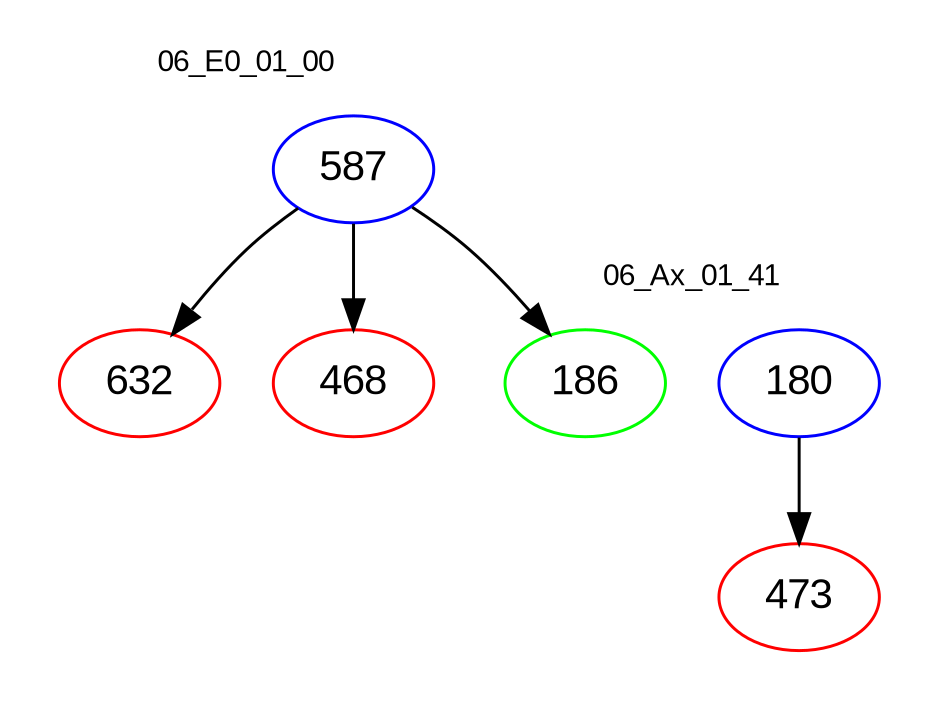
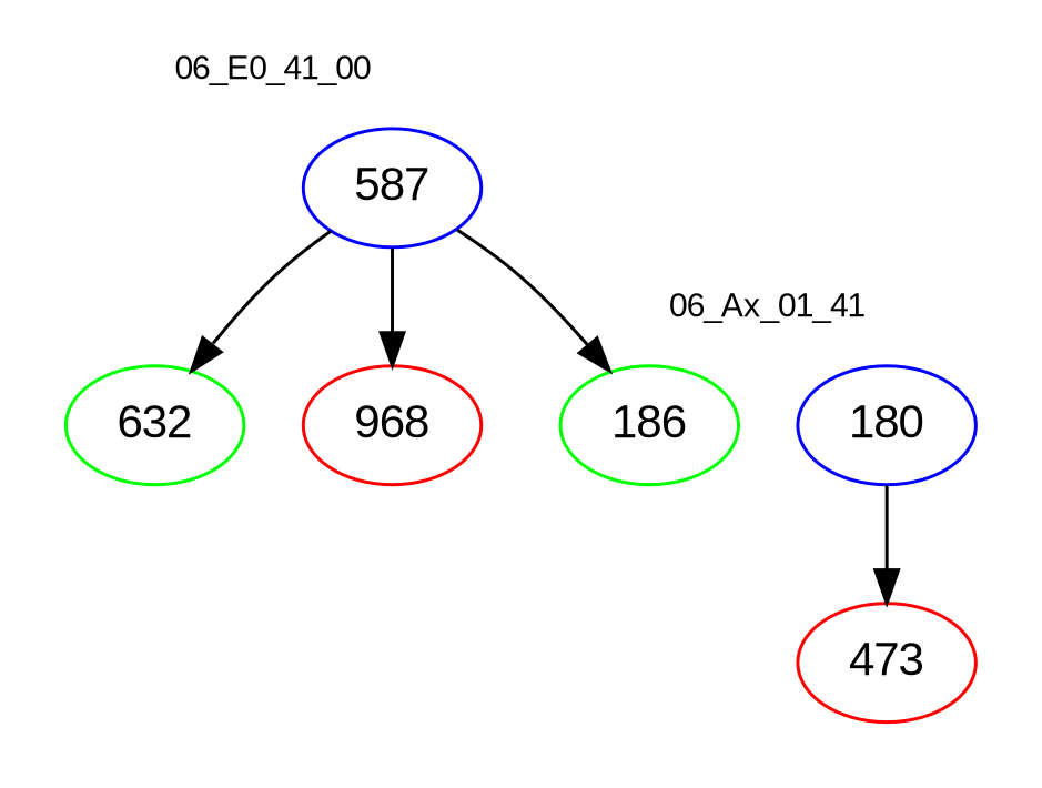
  digraph {
    fontname="Liberation Sans"
    node [color=blue fontname="Liberation Sans"]
    edge [color=black fontname="Liberation Sans"]
    n1 [label=180]
    n2 [color=green label=186]
    n3 [color=red label=473]
    n4 [label=587]
-   n5 [color=red label=632]
-   n6 [color=red label=468]
+   n5 [color=green label=632]
+   n6 [color=red label=968]
    subgraph cluster_1 {
      color=white
      fontsize=10
      label="06_Ax_01_41"
      n1
      n2
      n3
    }
    subgraph cluster_2 {
      color=white
      fontsize=10
-     label="06_E0_01_00"
+     label="06_E0_41_00"
      n4
      n5
      n6
    }
    n1 -> n3
    n4 -> n2
    n4 -> n5
    n4 -> n6
  }
